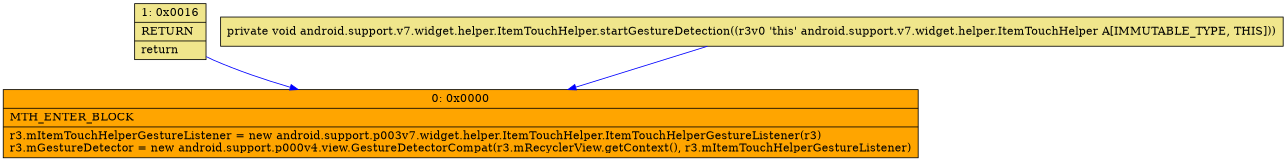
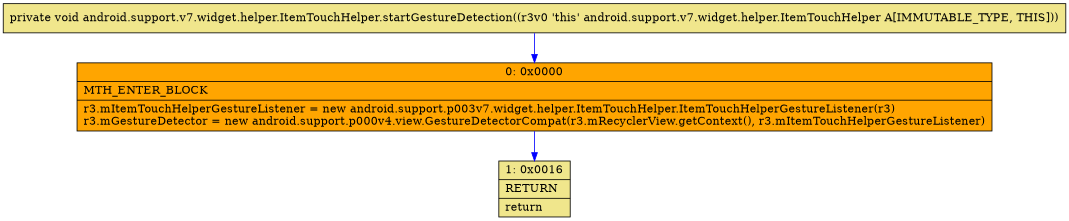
  digraph {
    node [shape=record style=filled fillcolor=khaki]
    edge [color=blue]
    n1 [label="{0\:\ 0x0000|MTH_ENTER_BLOCK\l|r3.mItemTouchHelperGestureListener = new android.support.p003v7.widget.helper.ItemTouchHelper.ItemTouchHelperGestureListener(r3)\lr3.mGestureDetector = new android.support.p000v4.view.GestureDetectorCompat(r3.mRecyclerView.getContext(), r3.mItemTouchHelperGestureListener)\l}" fillcolor=orange]
    n2 [label="{1\:\ 0x0016|RETURN\l|return\l}"]
    n3 [label="{private void android.support.v7.widget.helper.ItemTouchHelper.startGestureDetection((r3v0 'this' android.support.v7.widget.helper.ItemTouchHelper A[IMMUTABLE_TYPE, THIS])) }"]
-   n2 -> n1
+   n1 -> n2
    n3 -> n1
  }
